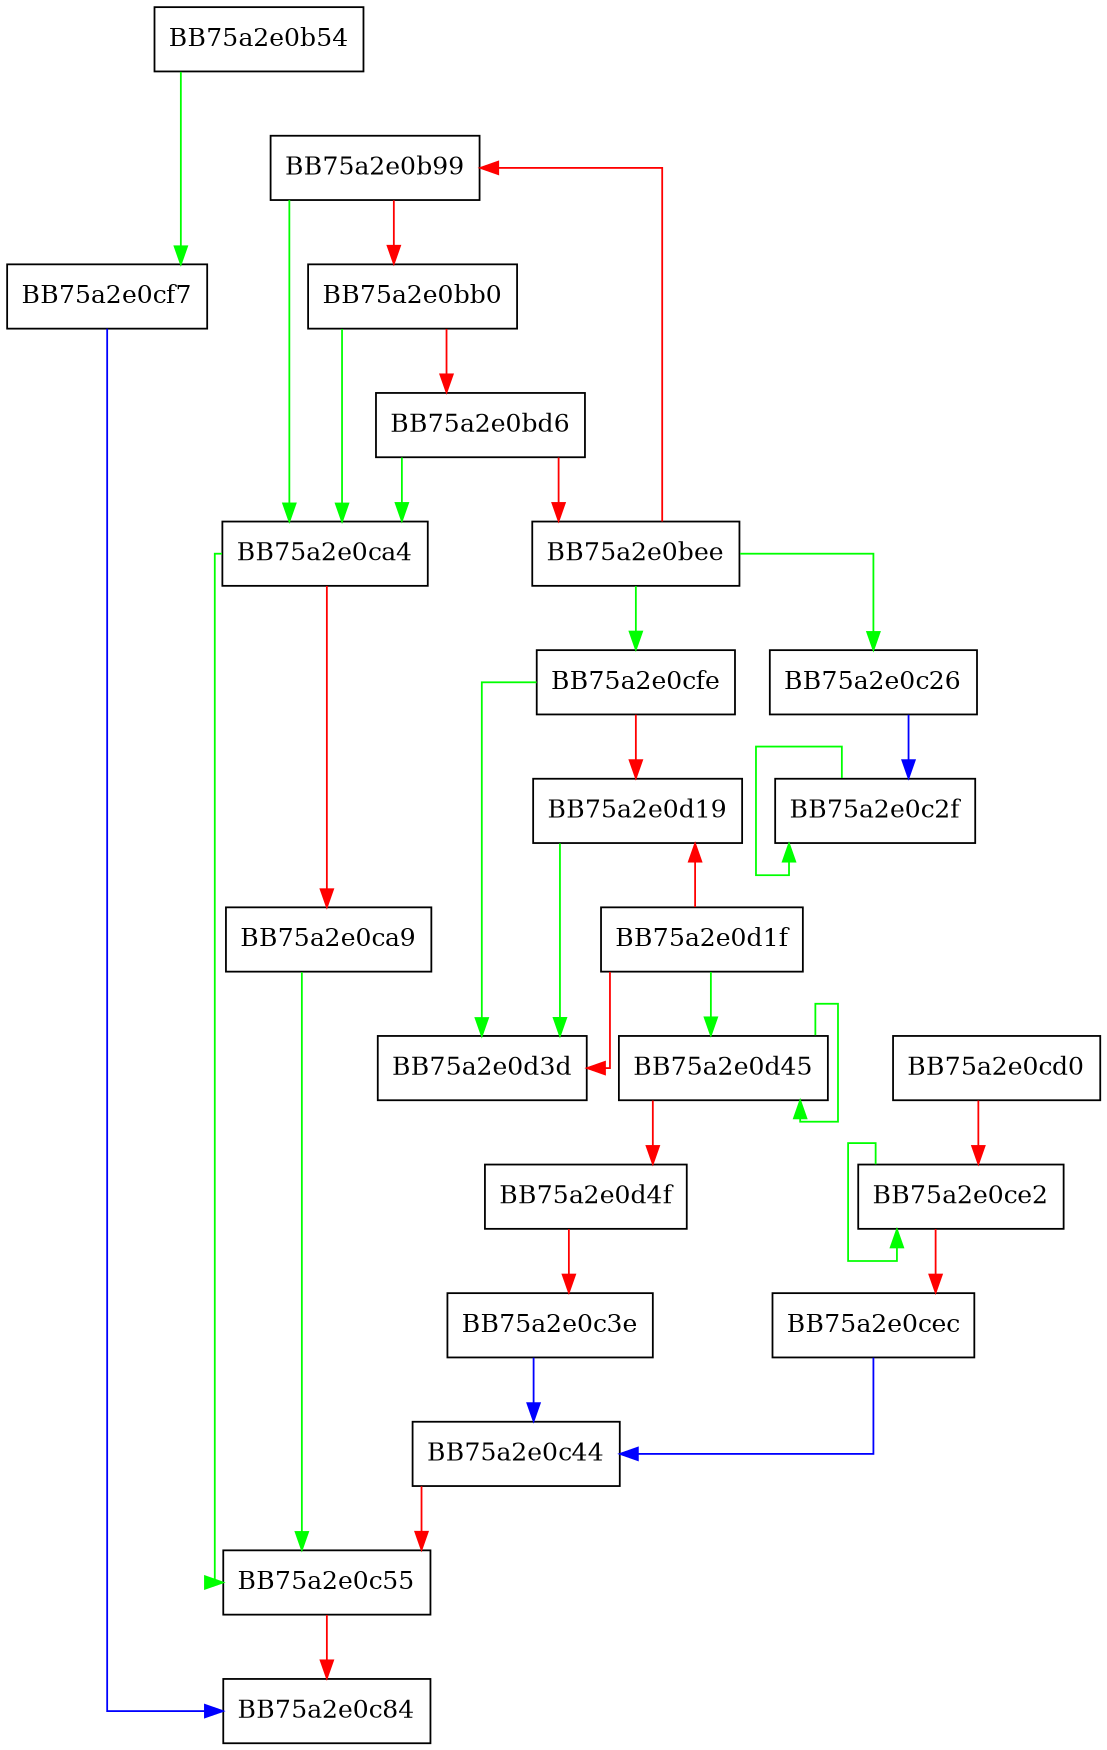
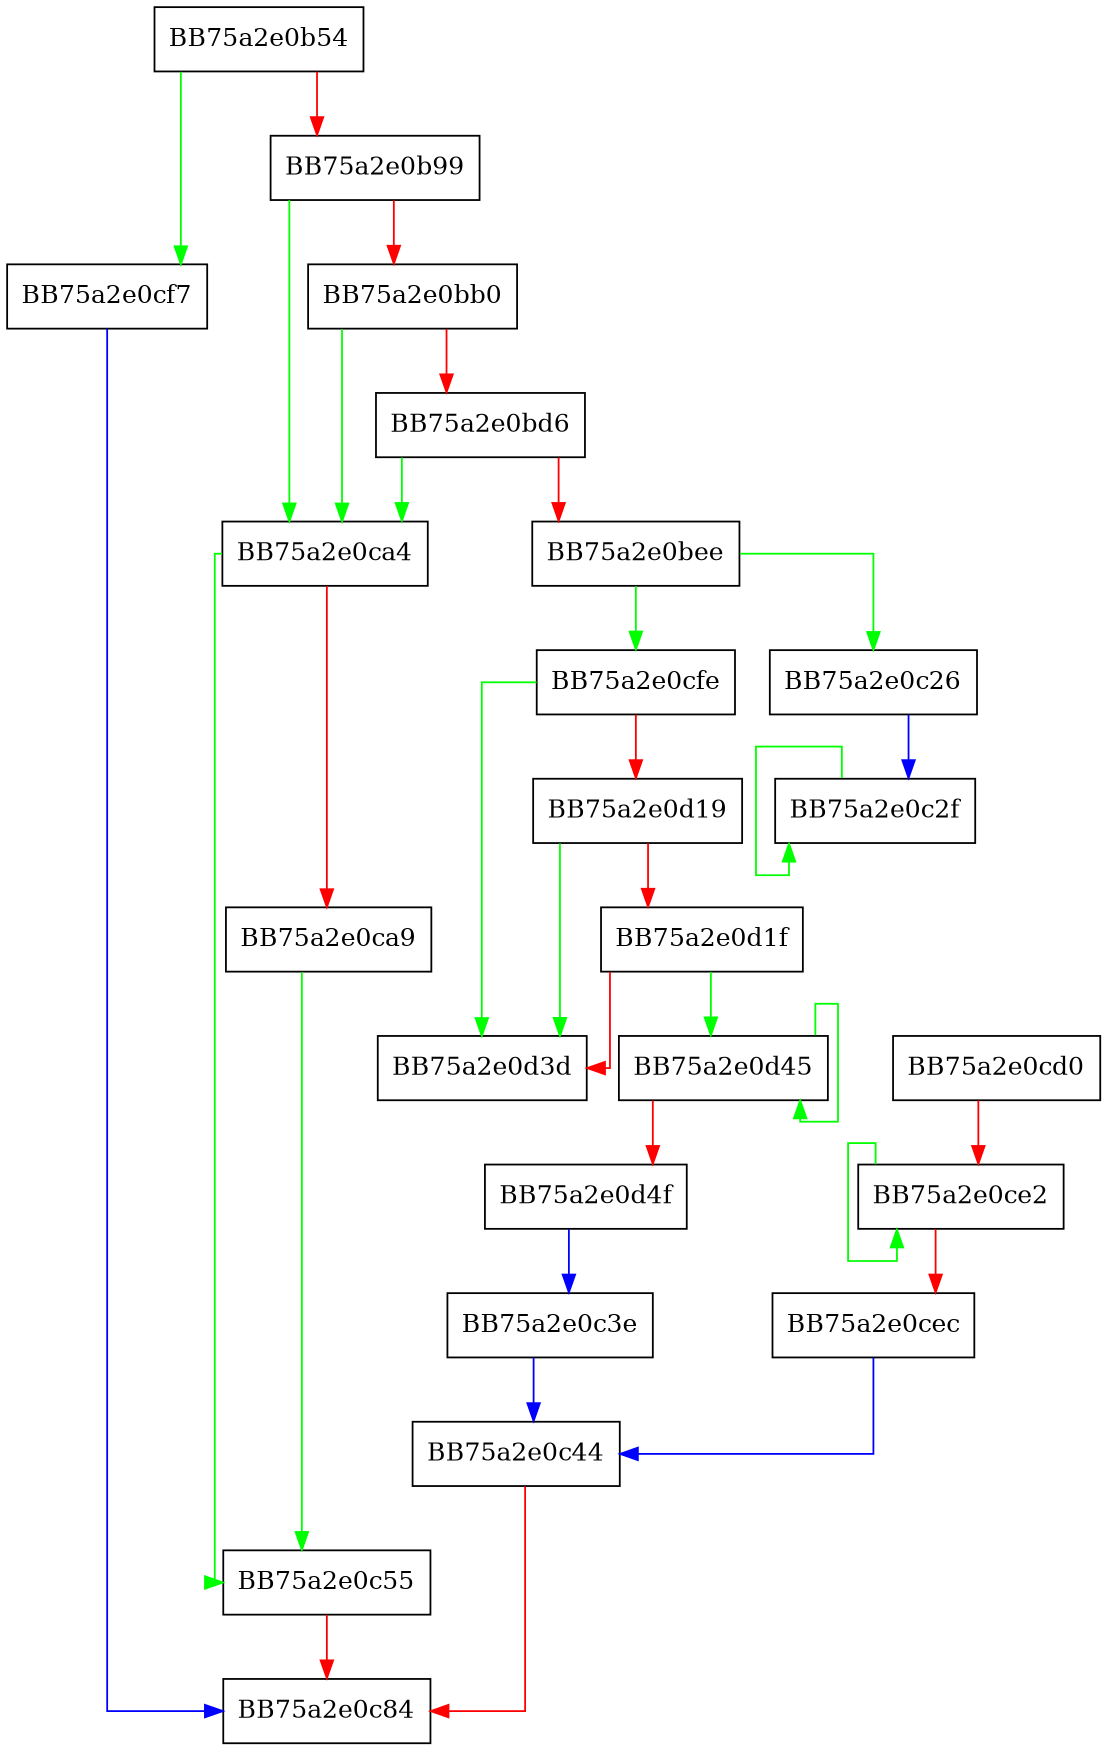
  digraph {
    splines=ortho
    node [shape=box]
    edge [color=green]
    BB75a2e0b54
    BB75a2e0cf7
    BB75a2e0b99
    BB75a2e0c84
    BB75a2e0ca4
    BB75a2e0bb0
    BB75a2e0c55
    BB75a2e0ca9
    BB75a2e0bd6
    BB75a2e0bee
    BB75a2e0cfe
    BB75a2e0c26
    BB75a2e0d3d
    BB75a2e0d19
    BB75a2e0c2f
    BB75a2e0d1f
    BB75a2e0c3e
    BB75a2e0c44
    BB75a2e0cd0
    BB75a2e0ce2
    BB75a2e0d45
    BB75a2e0d4f
    BB75a2e0cec
    BB75a2e0b54 -> BB75a2e0cf7
-   BB75a2e0bee -> BB75a2e0b99 [color=red]
+   BB75a2e0b54 -> BB75a2e0b99 [color=red]
    BB75a2e0cf7 -> BB75a2e0c84 [color=blue]
    BB75a2e0b99 -> BB75a2e0ca4
    BB75a2e0b99 -> BB75a2e0bb0 [color=red]
    BB75a2e0ca4 -> BB75a2e0c55
    BB75a2e0ca4 -> BB75a2e0ca9 [color=red]
    BB75a2e0bb0 -> BB75a2e0ca4
    BB75a2e0bb0 -> BB75a2e0bd6 [color=red]
    BB75a2e0c55 -> BB75a2e0c84 [color=red]
    BB75a2e0ca9 -> BB75a2e0c55
    BB75a2e0bd6 -> BB75a2e0ca4
    BB75a2e0bd6 -> BB75a2e0bee [color=red]
    BB75a2e0bee -> BB75a2e0cfe
    BB75a2e0bee -> BB75a2e0c26
    BB75a2e0cfe -> BB75a2e0d3d
    BB75a2e0cfe -> BB75a2e0d19 [color=red]
    BB75a2e0c26 -> BB75a2e0c2f [color=blue]
    BB75a2e0d19 -> BB75a2e0d3d
-   BB75a2e0d1f -> BB75a2e0d19 [color=red]
+   BB75a2e0d19 -> BB75a2e0d1f [color=red]
    BB75a2e0c2f -> BB75a2e0c2f
    BB75a2e0d1f -> BB75a2e0d3d [color=red]
    BB75a2e0d1f -> BB75a2e0d45
    BB75a2e0c3e -> BB75a2e0c44 [color=blue]
-   BB75a2e0c44 -> BB75a2e0c55 [color=red]
+   BB75a2e0c44 -> BB75a2e0c84 [color=red]
    BB75a2e0cd0 -> BB75a2e0ce2 [color=red]
    BB75a2e0ce2 -> BB75a2e0ce2
    BB75a2e0ce2 -> BB75a2e0cec [color=red]
    BB75a2e0d45 -> BB75a2e0d45
    BB75a2e0d45 -> BB75a2e0d4f [color=red]
-   BB75a2e0d4f -> BB75a2e0c3e [color=red]
+   BB75a2e0d4f -> BB75a2e0c3e [color=blue]
    BB75a2e0cec -> BB75a2e0c44 [color=blue]
  }
